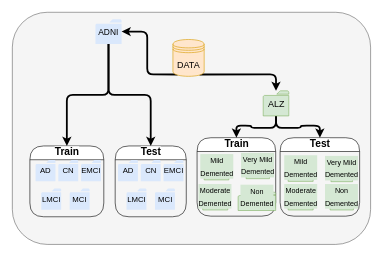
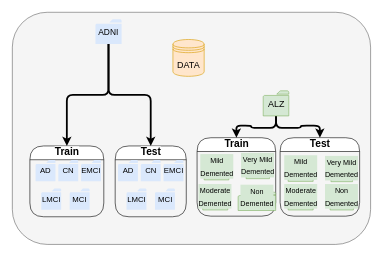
  <mxCell id="0" />
  <mxCell id="1" parent="0" />
  <mxCell id="2" value="" style="group;fontSize=11;" parent="1" vertex="1" connectable="0"><mxGeometry x="20" y="20" width="600" height="390" as="geometry" /></mxCell>
  <mxCell id="3" value="" style="rounded=1;whiteSpace=wrap;html=1;fillColor=#f5f5f5;fontColor=#333333;strokeColor=#666666;" parent="2" vertex="1"><mxGeometry width="597.561" height="387.164" as="geometry" /></mxCell>
  <mxCell id="4" value="" style="group;fontSize=10;" parent="2" vertex="1" connectable="0"><mxGeometry x="29.266" y="9.218" width="563.415" height="368.727" as="geometry" /></mxCell>
  <mxCell id="5" value="&lt;font style=&quot;font-size: 17px;&quot;&gt;Test&lt;/font&gt;" style="swimlane;rounded=1;labelBackgroundColor=#FFFFFF;fontFamily=Helvetica;fontSize=13;fontColor=default;strokeColor=default;fillColor=default;html=1;arcSize=50;flipH=0;flipV=0;" parent="4" vertex="1"><mxGeometry x="142.276" y="213.704" width="118.564" height="118.15" as="geometry" /></mxCell>
  <mxCell id="6" value="CN" style="sketch=0;pointerEvents=1;shadow=0;dashed=0;html=1;strokeColor=none;labelPosition=center;verticalLabelPosition=middle;verticalAlign=middle;outlineConnect=0;align=center;shape=mxgraph.office.concepts.folder;fillColor=#DAE8FC;rounded=1;labelBackgroundColor=#DAE8FC;fontFamily=Helvetica;fontSize=13;fontColor=default;horizontal=1;" parent="5" vertex="1"><mxGeometry x="42.683" y="23.63" width="33.198" height="35.445" as="geometry" /></mxCell>
  <mxCell id="7" value="EMCI" style="sketch=0;pointerEvents=1;shadow=0;dashed=0;html=1;strokeColor=none;labelPosition=center;verticalLabelPosition=middle;verticalAlign=middle;outlineConnect=0;align=center;shape=mxgraph.office.concepts.folder;fillColor=#DAE8FC;rounded=1;labelBackgroundColor=#DAE8FC;fontFamily=Helvetica;fontSize=13;fontColor=default;horizontal=1;" parent="5" vertex="1"><mxGeometry x="80.623" y="23.63" width="33.198" height="35.445" as="geometry" /></mxCell>
  <mxCell id="8" value="AD" style="sketch=0;pointerEvents=1;shadow=0;dashed=0;html=1;strokeColor=none;labelPosition=center;verticalLabelPosition=middle;verticalAlign=middle;outlineConnect=0;align=center;shape=mxgraph.office.concepts.folder;fillColor=#DAE8FC;rounded=1;labelBackgroundColor=#DAE8FC;fontFamily=Helvetica;fontSize=13;fontColor=default;horizontal=1;" parent="5" vertex="1"><mxGeometry x="4.743" y="23.63" width="33.198" height="35.445" as="geometry" /></mxCell>
  <mxCell id="9" value="LMCI" style="sketch=0;pointerEvents=1;shadow=0;dashed=0;html=1;strokeColor=none;labelPosition=center;verticalLabelPosition=middle;verticalAlign=middle;outlineConnect=0;align=center;shape=mxgraph.office.concepts.folder;fillColor=#DAE8FC;rounded=1;labelBackgroundColor=#DAE8FC;fontFamily=Helvetica;fontSize=13;fontColor=default;horizontal=1;" parent="5" vertex="1"><mxGeometry x="18.97" y="70.89" width="33.198" height="35.445" as="geometry" /></mxCell>
  <mxCell id="10" value="MCI" style="sketch=0;pointerEvents=1;shadow=0;dashed=0;html=1;strokeColor=none;labelPosition=center;verticalLabelPosition=middle;verticalAlign=middle;outlineConnect=0;align=center;shape=mxgraph.office.concepts.folder;fillColor=#DAE8FC;rounded=1;labelBackgroundColor=#DAE8FC;fontFamily=Helvetica;fontSize=13;fontColor=default;horizontal=1;" parent="5" vertex="1"><mxGeometry x="66.396" y="70.89" width="33.198" height="35.445" as="geometry" /></mxCell>
  <mxCell id="11" value="&lt;font style=&quot;font-size: 17px;&quot;&gt;Train&lt;/font&gt;" style="swimlane;rounded=1;labelBackgroundColor=#FFFFFF;fontFamily=Helvetica;fontSize=13;fontColor=default;strokeColor=default;fillColor=default;html=1;arcSize=50;startSize=23;flipH=0;flipV=0;" parent="4" vertex="1"><mxGeometry y="213.704" width="123.306" height="118.15" as="geometry" /></mxCell>
  <mxCell id="12" value="CN" style="sketch=0;pointerEvents=1;shadow=0;dashed=0;html=1;strokeColor=none;labelPosition=center;verticalLabelPosition=middle;verticalAlign=middle;outlineConnect=0;align=center;shape=mxgraph.office.concepts.folder;fillColor=#DAE8FC;rounded=1;labelBackgroundColor=#DAE8FC;fontFamily=Helvetica;fontSize=13;fontColor=default;horizontal=1;" parent="11" vertex="1"><mxGeometry x="47.425" y="23.63" width="33.198" height="35.445" as="geometry" /></mxCell>
  <mxCell id="13" value="EMCI" style="sketch=0;pointerEvents=1;shadow=0;dashed=0;html=1;strokeColor=none;labelPosition=center;verticalLabelPosition=middle;verticalAlign=middle;outlineConnect=0;align=center;shape=mxgraph.office.concepts.folder;fillColor=#DAE8FC;rounded=1;labelBackgroundColor=#DAE8FC;fontFamily=Helvetica;fontSize=13;fontColor=default;horizontal=1;" parent="11" vertex="1"><mxGeometry x="85.366" y="23.63" width="33.198" height="35.445" as="geometry" /></mxCell>
  <mxCell id="14" value="AD" style="sketch=0;pointerEvents=1;shadow=0;dashed=0;html=1;strokeColor=none;labelPosition=center;verticalLabelPosition=middle;verticalAlign=middle;outlineConnect=0;align=center;shape=mxgraph.office.concepts.folder;fillColor=#DAE8FC;rounded=1;labelBackgroundColor=#DAE8FC;fontFamily=Helvetica;fontSize=13;fontColor=default;horizontal=1;" parent="11" vertex="1"><mxGeometry x="9.485" y="23.63" width="33.198" height="35.445" as="geometry" /></mxCell>
  <mxCell id="15" value="LMCI" style="sketch=0;pointerEvents=1;shadow=0;dashed=0;html=1;strokeColor=none;labelPosition=center;verticalLabelPosition=middle;verticalAlign=middle;outlineConnect=0;align=center;shape=mxgraph.office.concepts.folder;fillColor=#DAE8FC;rounded=1;labelBackgroundColor=#DAE8FC;fontFamily=Helvetica;fontSize=13;fontColor=default;horizontal=1;" parent="11" vertex="1"><mxGeometry x="18.97" y="70.89" width="33.198" height="35.445" as="geometry" /></mxCell>
  <mxCell id="16" value="MCI" style="sketch=0;pointerEvents=1;shadow=0;dashed=0;html=1;strokeColor=none;labelPosition=center;verticalLabelPosition=middle;verticalAlign=middle;outlineConnect=0;align=center;shape=mxgraph.office.concepts.folder;fillColor=#DAE8FC;rounded=1;labelBackgroundColor=#DAE8FC;fontFamily=Helvetica;fontSize=13;fontColor=default;horizontal=1;" parent="11" vertex="1"><mxGeometry x="66.396" y="70.89" width="33.198" height="35.445" as="geometry" /></mxCell>
  <mxCell id="17" style="edgeStyle=orthogonalEdgeStyle;rounded=1;orthogonalLoop=1;jettySize=auto;html=1;entryX=0.5;entryY=0;entryDx=0;entryDy=0;fontFamily=Helvetica;fontSize=13;fontColor=default;strokeColor=#000000;strokeWidth=3;fillColor=#999999;" parent="4" source="27" target="5" edge="1"><mxGeometry relative="1" as="geometry"><mxPoint x="123.306" y="165.41" as="sourcePoint" /></mxGeometry></mxCell>
  <mxCell id="18" style="edgeStyle=orthogonalEdgeStyle;rounded=1;orthogonalLoop=1;jettySize=auto;html=1;entryX=0.5;entryY=0;entryDx=0;entryDy=0;fontFamily=Helvetica;fontSize=13;fontColor=default;strokeColor=#000000;strokeWidth=3;fillColor=#999999;" parent="4" source="27" target="11" edge="1"><mxGeometry relative="1" as="geometry"><mxPoint x="128.049" y="162.457" as="sourcePoint" /></mxGeometry></mxCell>
  <mxCell id="19" value="&lt;font style=&quot;font-size: 17px;&quot;&gt;Train&lt;/font&gt;" style="swimlane;rounded=1;labelBackgroundColor=#FFFFFF;fontFamily=Helvetica;fontSize=13;fontColor=default;strokeColor=default;fillColor=default;html=1;arcSize=50;" parent="4" vertex="1"><mxGeometry x="278.86" y="200" width="131.14" height="130.82" as="geometry" /></mxCell>
  <mxCell id="20" value="&lt;span style=&quot;font-size: 12px;&quot;&gt;Non&lt;br&gt;Demented&lt;br&gt;&lt;/span&gt;" style="sketch=0;pointerEvents=1;shadow=0;dashed=0;html=1;strokeColor=#82b366;labelPosition=center;verticalLabelPosition=middle;verticalAlign=bottom;outlineConnect=0;align=center;shape=mxgraph.office.concepts.folder;fillColor=#d5e8d4;rounded=1;labelBackgroundColor=#D5E8D4;fontFamily=Helvetica;fontSize=17;horizontal=1;" parent="19" vertex="1"><mxGeometry x="68.48" y="90.78" width="62.66" height="30.62" as="geometry" /></mxCell>
  <mxCell id="21" value="&lt;span style=&quot;font-size: 12px;&quot;&gt;Mild&lt;br&gt;Demented&lt;br&gt;&lt;/span&gt;" style="sketch=0;pointerEvents=1;shadow=0;dashed=0;html=1;strokeColor=#82b366;labelPosition=center;verticalLabelPosition=middle;verticalAlign=bottom;outlineConnect=0;align=center;shape=mxgraph.office.concepts.folder;fillColor=#d5e8d4;rounded=1;labelBackgroundColor=#D5E8D4;fontFamily=Helvetica;fontSize=17;horizontal=1;" parent="19" vertex="1"><mxGeometry x="11.864" y="42.782" width="41.16" height="27.53" as="geometry" /></mxCell>
  <mxCell id="22" value="&lt;font style=&quot;font-size: 17px;&quot;&gt;Test&lt;/font&gt;" style="swimlane;rounded=1;labelBackgroundColor=#FFFFFF;fontFamily=Helvetica;fontSize=13;fontColor=default;strokeColor=default;fillColor=default;html=1;arcSize=50;" parent="4" vertex="1"><mxGeometry x="417.34" y="200" width="132.66" height="130.82" as="geometry" /></mxCell>
  <mxCell id="23" value="&lt;span style=&quot;font-size: 12px;&quot;&gt;Mild&lt;br&gt;Demented&lt;br&gt;&lt;/span&gt;" style="sketch=0;pointerEvents=1;shadow=0;dashed=0;html=1;strokeColor=#82b366;labelPosition=center;verticalLabelPosition=middle;verticalAlign=bottom;outlineConnect=0;align=center;shape=mxgraph.office.concepts.folder;fillColor=#d5e8d4;rounded=1;labelBackgroundColor=#D5E8D4;fontFamily=Helvetica;fontSize=17;horizontal=1;" parent="22" vertex="1"><mxGeometry x="13.397" y="37.252" width="41.733" height="35.527" as="geometry" /></mxCell>
  <mxCell id="24" value="&lt;span style=&quot;font-size: 12px;&quot;&gt;Very Mild&lt;br&gt;Demented&lt;br&gt;&lt;/span&gt;" style="sketch=0;pointerEvents=1;shadow=0;dashed=0;html=1;strokeColor=#82b366;labelPosition=center;verticalLabelPosition=middle;verticalAlign=bottom;outlineConnect=0;align=center;shape=mxgraph.office.concepts.folder;fillColor=#d5e8d4;rounded=1;labelBackgroundColor=#D5E8D4;fontFamily=Helvetica;fontSize=17;horizontal=1;" parent="22" vertex="1"><mxGeometry x="84.822" y="37.782" width="36.041" height="35.527" as="geometry" /></mxCell>
  <mxCell id="25" style="edgeStyle=orthogonalEdgeStyle;rounded=1;orthogonalLoop=1;jettySize=auto;html=1;entryX=0.5;entryY=0;entryDx=0;entryDy=0;fontFamily=Helvetica;fontSize=13;fontColor=default;strokeColor=#000000;fillColor=#999999;strokeWidth=3;" parent="4" source="28" target="22" edge="1"><mxGeometry relative="1" as="geometry"><mxPoint x="369.919" y="166.444" as="sourcePoint" /></mxGeometry></mxCell>
  <mxCell id="26" style="edgeStyle=orthogonalEdgeStyle;rounded=1;orthogonalLoop=1;jettySize=auto;html=1;fontFamily=Helvetica;fontSize=13;fontColor=default;strokeColor=#000000;strokeWidth=3;fillColor=#999999;" parent="4" source="28" target="19" edge="1"><mxGeometry relative="1" as="geometry"><mxPoint x="369.919" y="166.444" as="sourcePoint" /></mxGeometry></mxCell>
  <mxCell id="27" value="&lt;font style=&quot;font-size: 14px;&quot;&gt;ADNI&lt;/font&gt;" style="sketch=0;pointerEvents=1;shadow=0;dashed=0;html=1;strokeColor=none;labelPosition=center;verticalLabelPosition=middle;verticalAlign=middle;outlineConnect=0;align=center;shape=mxgraph.office.concepts.folder;fillColor=#DAE8FC;rounded=1;labelBackgroundColor=#DAE8FC;fontFamily=Helvetica;fontSize=18;fontColor=default;horizontal=1;" parent="4" vertex="1"><mxGeometry x="109.334" y="2.241" width="43.633" height="41.396" as="geometry" /></mxCell>
  <mxCell id="28" value="&lt;font style=&quot;font-size: 15px;&quot;&gt;ALZ&lt;/font&gt;" style="sketch=0;pointerEvents=1;shadow=0;dashed=0;html=1;strokeColor=#82b366;labelPosition=center;verticalLabelPosition=middle;verticalAlign=middle;outlineConnect=0;align=center;shape=mxgraph.office.concepts.folder;fillColor=#d5e8d4;rounded=1;labelBackgroundColor=#D5E8D4;fontFamily=Helvetica;fontSize=18;horizontal=1;" parent="4" vertex="1"><mxGeometry x="389.146" y="121.767" width="42.683" height="41.869" as="geometry" /></mxCell>
- <mxCell id="29" style="edgeStyle=orthogonalEdgeStyle;rounded=1;orthogonalLoop=1;jettySize=auto;html=1;exitX=0.15;exitY=0.95;exitDx=0;exitDy=0;exitPerimeter=0;fontFamily=Helvetica;fontSize=18;fontColor=default;sourcePerimeterSpacing=-3;targetPerimeterSpacing=0;strokeColor=#000000;strokeWidth=3;fillColor=#999999;" parent="4" source="31" target="27" edge="1"><mxGeometry relative="1" as="geometry" /></mxCell>
- <mxCell id="30" style="edgeStyle=orthogonalEdgeStyle;rounded=1;orthogonalLoop=1;jettySize=auto;html=1;exitX=0.85;exitY=0.95;exitDx=0;exitDy=0;exitPerimeter=0;fontFamily=Helvetica;fontSize=18;fontColor=default;sourcePerimeterSpacing=-3;targetPerimeterSpacing=0;strokeColor=#000000;strokeWidth=3;fillColor=#999999;" parent="4" source="31" target="28" edge="1"><mxGeometry relative="1" as="geometry" /></mxCell>
  <mxCell id="31" value="&lt;font style=&quot;font-size: 15px;&quot;&gt;DATA&lt;/font&gt;" style="shape=datastore;whiteSpace=wrap;html=1;rounded=1;labelBackgroundColor=#FFE6CC;fontFamily=Helvetica;fontSize=24;strokeColor=#d79b00;fillColor=#ffe6cc;" parent="4" vertex="1"><mxGeometry x="238.552" y="36.145" width="52.17" height="61.455" as="geometry" /></mxCell>
  <mxCell id="32" value="&lt;span style=&quot;font-size: 12px;&quot;&gt;Very Mild&lt;br&gt;Demented&lt;br&gt;&lt;/span&gt;" style="sketch=0;pointerEvents=1;shadow=0;dashed=0;html=1;strokeColor=#82b366;labelPosition=center;verticalLabelPosition=middle;verticalAlign=bottom;outlineConnect=0;align=center;shape=mxgraph.office.concepts.folder;fillColor=#d5e8d4;rounded=1;labelBackgroundColor=#D5E8D4;fontFamily=Helvetica;fontSize=17;horizontal=1;" parent="2" vertex="1"><mxGeometry x="390" y="252" width="38.89" height="25.53" as="geometry" /></mxCell>
  <mxCell id="33" value="&lt;span style=&quot;font-size: 12px;&quot;&gt;Moderate&lt;br&gt;Demented&lt;br&gt;&lt;/span&gt;" style="sketch=0;pointerEvents=1;shadow=0;dashed=0;html=1;strokeColor=#82b366;labelPosition=center;verticalLabelPosition=middle;verticalAlign=bottom;outlineConnect=0;align=center;shape=mxgraph.office.concepts.folder;fillColor=#d5e8d4;rounded=1;labelBackgroundColor=#D5E8D4;fontFamily=Helvetica;fontSize=17;horizontal=1;" parent="2" vertex="1"><mxGeometry x="317.613" y="289.996" width="41.733" height="39.73" as="geometry" /></mxCell>
  <mxCell id="34" value="&lt;span style=&quot;font-size: 12px;&quot;&gt;Non&lt;br&gt;Demented&lt;br&gt;&lt;/span&gt;" style="sketch=0;pointerEvents=1;shadow=0;dashed=0;html=1;strokeColor=#82b366;labelPosition=center;verticalLabelPosition=middle;verticalAlign=bottom;outlineConnect=0;align=center;shape=mxgraph.office.concepts.folder;fillColor=#d5e8d4;rounded=1;labelBackgroundColor=#D5E8D4;fontFamily=Helvetica;fontSize=17;horizontal=1;" parent="2" vertex="1"><mxGeometry x="530.002" y="289.958" width="38.887" height="39.767" as="geometry" /></mxCell>
  <mxCell id="35" value="&lt;span style=&quot;font-size: 12px;&quot;&gt;Moderate&lt;br&gt;Demented&lt;br&gt;&lt;/span&gt;" style="sketch=0;pointerEvents=1;shadow=0;dashed=0;html=1;strokeColor=#82b366;labelPosition=center;verticalLabelPosition=middle;verticalAlign=bottom;outlineConnect=0;align=center;shape=mxgraph.office.concepts.folder;fillColor=#d5e8d4;rounded=1;labelBackgroundColor=#D5E8D4;fontFamily=Helvetica;fontSize=17;horizontal=1;" parent="2" vertex="1"><mxGeometry x="460.003" y="289.958" width="41.733" height="39.767" as="geometry" /></mxCell>
